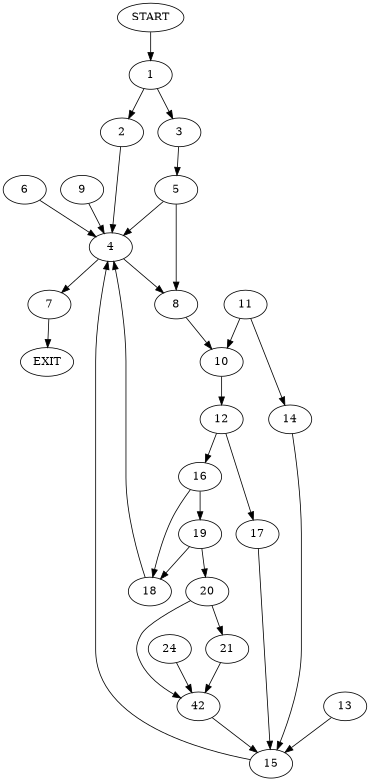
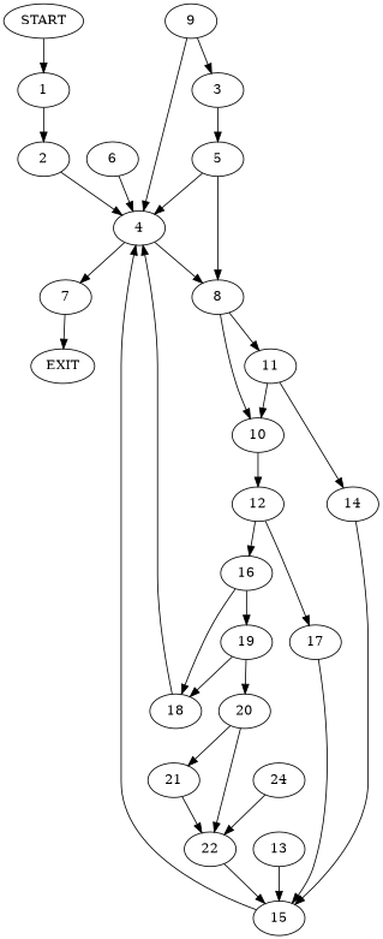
  digraph {
    n1 [label=START]
    1
    2
    3
    n5 [label=EXIT]
    4
    5
    7
    8
    6
    10
    11
    9
    12
    14
    16
    17
    13
    15
    18
    19
    20
    21
-   22 [label=42]
+   22
    24
    n1 -> 1
    1 -> 2
-   1 -> 3
+   9 -> 3
    2 -> 4
    3 -> 5
    4 -> 7
    4 -> 8
    5 -> 4
    5 -> 8
    7 -> n5
    8 -> 10
+   8 -> 11
    6 -> 4
    10 -> 12
    11 -> 10
    11 -> 14
    9 -> 4
    12 -> 16
    12 -> 17
    14 -> 15
    16 -> 18
    16 -> 19
    17 -> 15
    13 -> 15
    15 -> 4
    18 -> 4
    19 -> 18
    19 -> 20
    20 -> 21
    20 -> 22
    21 -> 22
    22 -> 15
    24 -> 22
  }
